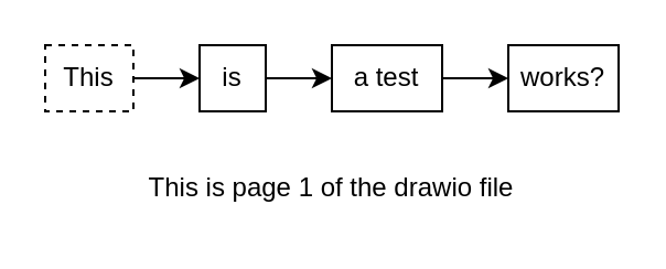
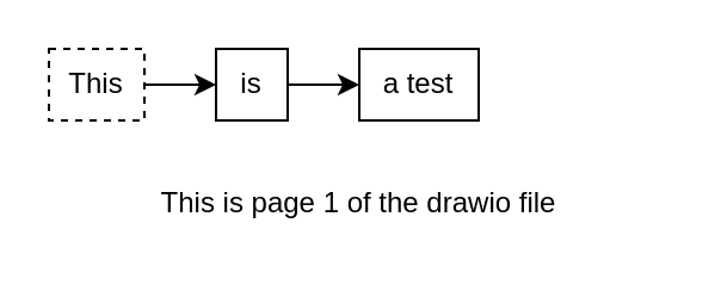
  <mxCell id="0" />
  <mxCell id="1" parent="0" />
  <mxCell id="2" style="edgeStyle=orthogonalEdgeStyle;rounded=0;orthogonalLoop=1;jettySize=auto;html=1;exitX=1;exitY=0.5;exitDx=0;exitDy=0;entryX=0;entryY=0.5;entryDx=0;entryDy=0;" parent="1" source="3" target="5" edge="1"><mxGeometry relative="1" as="geometry" /></mxCell>
  <mxCell id="3" value="This" style="rounded=0;whiteSpace=wrap;html=1;dashed=1;" parent="1" vertex="1"><mxGeometry x="20" y="20" width="40" height="30" as="geometry" /></mxCell>
  <mxCell id="4" style="edgeStyle=orthogonalEdgeStyle;rounded=0;orthogonalLoop=1;jettySize=auto;html=1;exitX=1;exitY=0.5;exitDx=0;exitDy=0;entryX=0;entryY=0.5;entryDx=0;entryDy=0;" parent="1" source="5" target="7" edge="1"><mxGeometry relative="1" as="geometry" /></mxCell>
  <mxCell id="5" value="is" style="rounded=0;whiteSpace=wrap;html=1;" parent="1" vertex="1"><mxGeometry x="90" y="20" width="30" height="30" as="geometry" /></mxCell>
- <mxCell id="6" style="edgeStyle=orthogonalEdgeStyle;rounded=0;orthogonalLoop=1;jettySize=auto;html=1;exitX=1;exitY=0.5;exitDx=0;exitDy=0;entryX=0;entryY=0.5;entryDx=0;entryDy=0;" parent="1" source="7" target="8" edge="1"><mxGeometry relative="1" as="geometry" /></mxCell>
  <mxCell id="7" value="a test" style="rounded=0;whiteSpace=wrap;html=1;" parent="1" vertex="1"><mxGeometry x="150" y="20" width="50" height="30" as="geometry" /></mxCell>
- <mxCell id="8" value="works?" style="rounded=0;whiteSpace=wrap;html=1;" parent="1" vertex="1"><mxGeometry x="230" y="20" width="50" height="30" as="geometry" /></mxCell>
  <mxCell id="9" value="This is page 1 of the drawio file" style="text;html=1;strokeColor=none;fillColor=none;align=center;verticalAlign=middle;whiteSpace=wrap;rounded=0;" parent="1" vertex="1"><mxGeometry x="45" y="70" width="210" height="30" as="geometry" /></mxCell>
